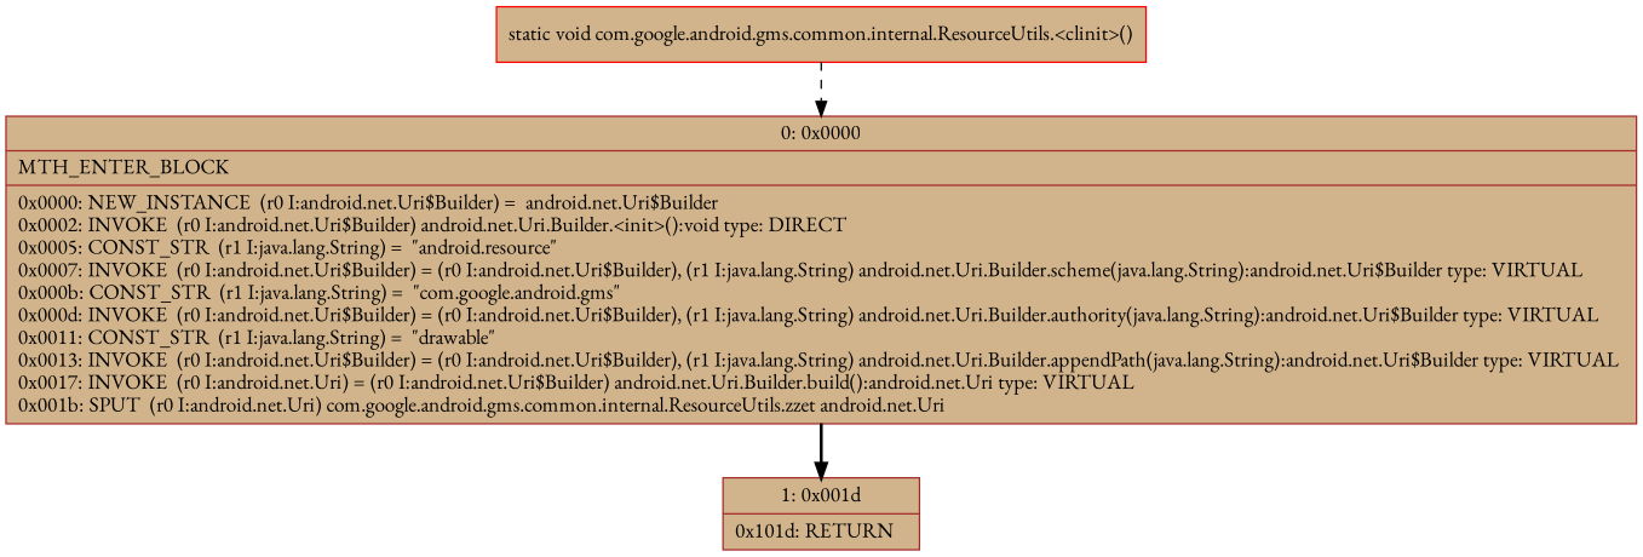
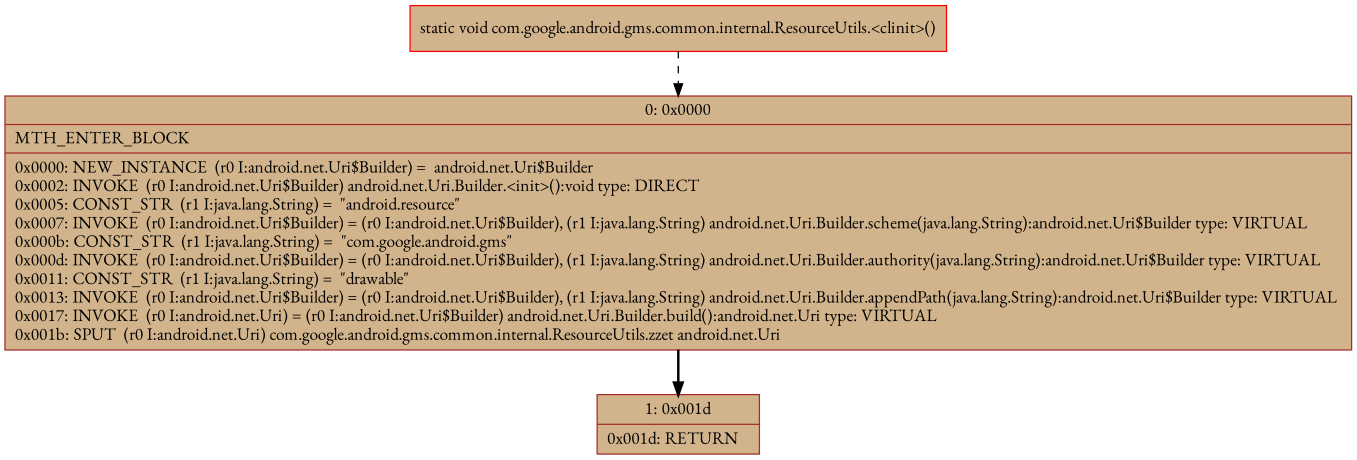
  digraph {
    fontname="EB Garamond"
    node [shape=record style=filled fillcolor=tan color=brown fontname="EB Garamond"]
    edge [fontname="EB Garamond"]
    n1 [label="{0\:\ 0x0000|MTH_ENTER_BLOCK\l|0x0000: NEW_INSTANCE  (r0 I:android.net.Uri$Builder) =  android.net.Uri$Builder \l0x0002: INVOKE  (r0 I:android.net.Uri$Builder) android.net.Uri.Builder.\<init\>():void type: DIRECT \l0x0005: CONST_STR  (r1 I:java.lang.String) =  \"android.resource\" \l0x0007: INVOKE  (r0 I:android.net.Uri$Builder) = (r0 I:android.net.Uri$Builder), (r1 I:java.lang.String) android.net.Uri.Builder.scheme(java.lang.String):android.net.Uri$Builder type: VIRTUAL \l0x000b: CONST_STR  (r1 I:java.lang.String) =  \"com.google.android.gms\" \l0x000d: INVOKE  (r0 I:android.net.Uri$Builder) = (r0 I:android.net.Uri$Builder), (r1 I:java.lang.String) android.net.Uri.Builder.authority(java.lang.String):android.net.Uri$Builder type: VIRTUAL \l0x0011: CONST_STR  (r1 I:java.lang.String) =  \"drawable\" \l0x0013: INVOKE  (r0 I:android.net.Uri$Builder) = (r0 I:android.net.Uri$Builder), (r1 I:java.lang.String) android.net.Uri.Builder.appendPath(java.lang.String):android.net.Uri$Builder type: VIRTUAL \l0x0017: INVOKE  (r0 I:android.net.Uri) = (r0 I:android.net.Uri$Builder) android.net.Uri.Builder.build():android.net.Uri type: VIRTUAL \l0x001b: SPUT  (r0 I:android.net.Uri) com.google.android.gms.common.internal.ResourceUtils.zzet android.net.Uri \l}"]
-   n2 [label="{1\:\ 0x001d|0x101d: RETURN   \l}"]
+   n2 [label="{1\:\ 0x001d|0x001d: RETURN   \l}"]
    n3 [label="{static void com.google.android.gms.common.internal.ResourceUtils.\<clinit\>() }" color=red]
    n1 -> n2 [style=bold]
    n3 -> n1 [style=dashed]
  }
